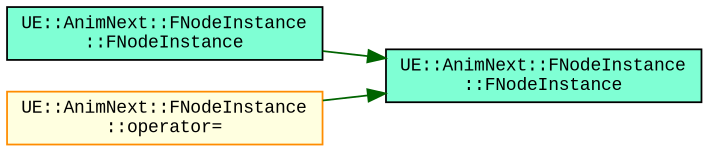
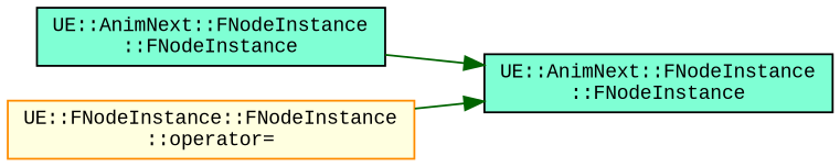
  digraph {
    rankdir=RL
    fontname="Liberation Mono"
    node [color=black fillcolor=aquamarine fontname="Liberation Mono" fontsize=10 shape=box style=filled]
    edge [color=darkgreen dir=back fontname="Liberation Mono" fontsize=10 labelfontname=Helvetica labelfontsize=10 style=solid]
    n1 [fontcolor=black height=0.2 label="UE::AnimNext::FNodeInstance\l::FNodeInstance" width=0.4]
    n2 [height=0.2 label="UE::AnimNext::FNodeInstance\l::FNodeInstance" width=0.4]
-   n3 [color=darkorange fillcolor=lightyellow height=0.2 label="UE::AnimNext::FNodeInstance\l::operator=" width=0.4]
+   n3 [color=darkorange fillcolor=lightyellow height=0.2 label="UE::FNodeInstance::FNodeInstance\l::operator=" width=0.4]
    n1 -> n2
    n1 -> n3
  }
